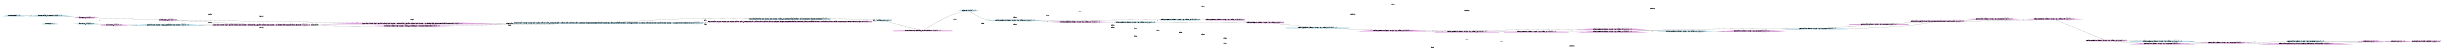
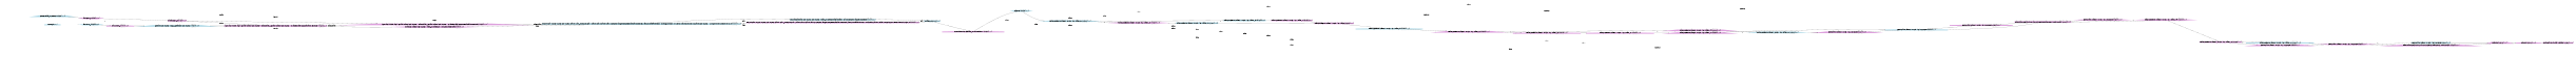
  digraph {
    rankdir=LR
    node [fillcolor=plum shape=cylinder style=filled]
    edge [arrowhead=tee style=bold]
    n1 [fillcolor=lightblue label="testHarness.open()@@@14@@@['1', '1', '1']" shape=hexagon]
    n2 [label="testHarness.close()@@@32@@@['1', '1', '1']" shape=trapezium]
    n3 [fillcolor=lightblue label="testHarness.processElement(new StreamRecord<>(new Tuple2<>(\"key2\",1),initialTime + 3000))@@@15@@@['1', '1', '1']" shape=hexagon]
    n4 [label="testHarness.processElement(new StreamRecord<>(new Tuple2<>(\"key1\",1),initialTime + 10999))@@@27@@@['1', '1', '1']" shape=hexagon]
    n5 [label="testHarness.close()@@@32@@@['1', '1', '0']" shape=house]
    n6 [fillcolor=lightblue label="testHarness.processElement(new StreamRecord<>(new Tuple2<>(\"key2\",1),initialTime + 3999))@@@16@@@['0', '0', '1']"]
    n7 [label="testHarness.processElement(new StreamRecord<>(new Tuple2<>(\"key2\",1),initialTime + 1000))@@@15@@@['1', '1', '0']" shape=hexagon]
    n8 [label="testHarness.processElement(new StreamRecord<>(new Tuple2<>(\"key2\",1),initialTime + 1000))@@@28@@@['1', '1', '1']"]
    n9 [fillcolor=lightblue label="testHarness.processElement(new StreamRecord<>(new Tuple2<>(\"key2\",1),initialTime + 1000))@@@22@@@['0', '0', '1']" shape=hexagon]
    n10 [label="expectedOutput.add(new StreamRecord<>(new Tuple2<>(\"key2\",2),Long.MAX_VALUE))@@@23@@@['0', '0', '1']" shape=trapezium]
    n11 [fillcolor=lightblue label="expectedOutput.add(new StreamRecord<>(new Tuple2<>(\"key2\",4),Long.MAX_VALUE))@@@24@@@['1', '1', '1']" shape=house]
    n12 [label="testHarness.processElement(new StreamRecord<>(new Tuple2<>(\"key1\",1),initialTime))@@@18@@@['1', '1', '1']"]
    n13 [fillcolor=lightblue label="testHarness.processElement(new StreamRecord<>(new Tuple2<>(\"key1\",1),initialTime + 999))@@@19@@@['1', '1', '1']" shape=house]
    n14 [label="testHarness.processElement(new StreamRecord<>(new Tuple2<>(\"key2\",1),initialTime + 1998))@@@20@@@['1', '1', '1']" shape=trapezium]
    n15 [fillcolor=lightblue label="OneInputStreamOperatorTestHarness<Tuple2<String,Integer>,Tuple2<String,Integer>> testHarness = new KeyedOneInputStreamOperatorTestHarness<>(operator,new TupleKeySelector(),BasicTypeInfo.STRING_TYPE_INFO)@@@11@@@['0', '0', '1']"]
    n16 [fillcolor=lightblue label="long initialTime = 0L@@@12@@@['1', '1', '1']"]
    n17 [label="testHarness.processElement(new StreamRecord<>(new Tuple2<>(\"key2\",1),initialTime + 1999))@@@21@@@['0', '0', '1']" shape=trapezium]
    n18 [label="testHarness.processElement(new StreamRecord<>(new Tuple2<>(\"key1\",1),initialTime + 20))@@@17@@@['0', '0', '1']"]
    n19 [label="ConcurrentLinkedQueue<Object> expectedOutput = new ConcurrentLinkedQueue<>()@@@13@@@['1', '1', '1']" shape=house]
    n20 [fillcolor=lightblue label="testHarness.processElement(new StreamRecord<>(new Tuple2<>(\"key2\",1),initialTime + 4000))@@@16@@@['1', '1', '0']"]
    n21 [label="Assert.assertEquals(\"Close was not called.\",1,closeCalled.get())@@@33@@@['1', '1', '0']"]
    n22 [label="testHarness.processElement(new StreamRecord<>(new Tuple2<>(\"key2\",1),initialTime + 1001))@@@22@@@['1', '1', '0']" shape=trapezium]
    n23 [label="expectedOutput.add(new StreamRecord<>(new Tuple2<>(\"key1\",2),Long.MAX_VALUE))@@@25@@@['0', '0', '1']" shape=house]
    n24 [label="TestHarnessUtil.assertOutputEqualsSorted(\"Output was not correct.\",expectedOutput,testHarness.getOutput(),new ResultSortComparator())@@@26@@@['1', '1', '1']"]
    n25 [fillcolor=lightblue label="testHarness.processElement(new StreamRecord<>(new Tuple2<>(\"key2\",1),initialTime + 1002))@@@28@@@['1', '1', '0']" shape=house]
    n26 [label="expectedOutput.add(new StreamRecord<>(new Tuple2<>(\"key2\",4),Long.MAX_VALUE))@@@30@@@['1', '1', '1']" shape=hexagon]
    n27 [label="expectedOutput.add(new StreamRecord<>(new Tuple2<>(\"key1\",4),Long.MAX_VALUE))@@@29@@@['0', '0', '1']" shape=trapezium]
    n28 [label="TestHarnessUtil.assertOutputEqualsSorted(\"Output was not correct.\",expectedOutput,testHarness.getOutput(),new ResultSortComparator())@@@31@@@['0', '0', '1']" shape=trapezium]
    n29 [fillcolor=lightblue label="expectedOutput.add(new StreamRecord<>(new Tuple2<>(\"key2\",5),Long.MAX_VALUE))@@@30@@@['1', '1', '0']"]
    n30 [label="final int windowSlide = 2@@@4@@@['0', '0', '1']" shape=house]
    n31 [fillcolor=lightblue label="TypeInformation<Tuple2<String,Integer>> inputType = TypeInfoParser.parse(\"Tuple2<String, Integer>\")@@@5@@@['0', '0', '1']" shape=trapezium]
    n32 [fillcolor=lightblue label="EvictingWindowOperator<String,Tuple2<String,Integer>,Tuple2<String,Integer>,GlobalWindow> operator = new EvictingWindowOperator<>(GlobalWindows.create(),new GlobalWindow.Serializer(),new TupleKeySelector(),BasicTypeInfo.STRING_TYPE_INFO.createSerializer(new ExecutionConfig()),stateDesc,new InternalIterableWindowFunction<>(new ReduceApplyWindowFunction<>(new SumReducer(),new PassThroughWindowFunction<String,GlobalWindow,Tuple2<String,Integer>>())),CountTrigger.of(windowSlide),CountEvictor.of(windowSize),0,null)@@@10@@@['1', '1', '1']"]
    n33 [label="@SuppressWarnings({\"unchecked\",\"rawtypes\"}) TypeSerializer<StreamRecord<Tuple2<String,Integer>>> streamRecordSerializer = (TypeSerializer<StreamRecord<Tuple2<String,Integer>>>)new StreamElementSerializer(inputType.createSerializer(new ExecutionConfig()))@@@6@@@['1', '0', '1']"]
    n34 [label="EvictingWindowOperator<String,Tuple2<String,Integer>,Tuple2<String,Integer>,GlobalWindow> operator = new EvictingWindowOperator<>(GlobalWindows.create(),new GlobalWindow.Serializer(),new TupleKeySelector(),BasicTypeInfo.STRING_TYPE_INFO.createSerializer(new ExecutionConfig()),stateDesc,new InternalIterableWindowFunction<>(new RichSumReducer<GlobalWindow>(closeCalled)),CountTrigger.of(triggerCount),TimeEvictor.of(Time.seconds(2),evictAfter),0,null)@@@10@@@['1', '1', '0']"]
    n35 [fillcolor=lightblue label="testCountTrigger['0', '0', '1']" shape=house]
    n36 [fillcolor=lightblue label="final int windowSize = 4@@@3@@@['0', '0', '1']" shape=hexagon]
    n37 [label="expectedOutput.add(new StreamRecord<>(new Tuple2<>(\"key2\",3),Long.MAX_VALUE))@@@25@@@['1', '1', '0']" shape=hexagon]
    n38 [label="testHarness.processElement(new StreamRecord<>(new Tuple2<>(\"key2\",1),initialTime + 2001))@@@21@@@['1', '1', '0']" shape=house]
    n39 [label="testHarness.processElement(new StreamRecord<>(new Tuple2<>(\"key2\",1),initialTime + 3500))@@@20@@@['1', '1', '0']" shape=house]
    n40 [label="final int triggerCount = 2@@@4@@@['1', '1', '0']" shape=hexagon]
    n41 [label="final boolean evictAfter = true@@@5@@@['1', '1', '0']"]
    n42 [label="@SuppressWarnings({\"unchecked\",\"rawtypes\"}) TypeSerializer<StreamRecord<Tuple2<String,Integer>>> streamRecordSerializer = (TypeSerializer<StreamRecord<Tuple2<String,Integer>>>)new StreamElementSerializer(STRING_INT_TUPLE.createSerializer(new ExecutionConfig()))@@@6@@@['1', '1', '0']" shape=trapezium]
    n43 [label="ListStateDescriptor<StreamRecord<Tuple2<String,Integer>>> stateDesc = new ListStateDescriptor<>(\"window-contents\",streamRecordSerializer)@@@9@@@['0', '0', '1']" shape=hexagon]
-   n44 [fillcolor=lightblue label="testTimeEvictorEvictAfter['0', '1', '0']" shape=trapezium]
    n45 [fillcolor=lightblue label="AtomicInteger closeCalled = new AtomicInteger(0)@@@3@@@['1', '1', '0']" shape=trapezium]
    n1 -> n2 [arrowhead=diamond label=expectedOutput style=solid]
    n1 -> n3 [arrowhead=diamond]
    n1 -> n4 [label=expectedOutput style=solid]
    n2 -> n5 [arrowhead=diamond]
    n3 -> n6
    n3 -> n7 [arrowhead=diamond]
    n4 -> n8 [arrowhead=odot]
    n5 -> n21 [arrowhead=odot]
    n6 -> n18 [arrowhead=diamond]
    n7 -> n3 [arrowhead=diamond label=0 style=dashed]
    n7 -> n20 [arrowhead=diamond]
    n8 -> n25 [arrowhead=odot]
    n8 -> n27
    n9 -> n10 [arrowhead=diamond]
    n10 -> n11
    n11 -> n23
    n11 -> n24 [arrowhead=odot]
    n12 -> n13 [arrowhead=diamond]
    n13 -> n14
    n14 -> n17 [arrowhead=odot]
    n14 -> n39
    n15 -> n16
    n16 -> n3 [label=initialTime style=solid]
    n16 -> n4 [label=initialTime style=solid]
    n16 -> n6 [arrowhead=odot label=initialTime style=solid]
    n16 -> n8 [arrowhead=diamond label=initialTime style=solid]
    n16 -> n9 [arrowhead=diamond label=initialTime style=solid]
    n16 -> n12 [arrowhead=odot label=initialTime style=solid]
    n16 -> n13 [label=initialTime style=solid]
    n16 -> n14 [arrowhead=diamond label=initialTime style=solid]
    n16 -> n17 [label=initialTime style=solid]
    n16 -> n18 [label=initialTime style=solid]
    n16 -> n19 [arrowhead=diamond]
    n17 -> n9 [arrowhead=diamond]
    n18 -> n12 [arrowhead=odot]
    n19 -> n1
    n19 -> n7 [arrowhead=odot label=initialTime style=solid]
    n19 -> n8 [label=initialTime style=solid]
    n19 -> n12 [arrowhead=diamond label=initialTime style=solid]
    n19 -> n13 [arrowhead=diamond label=initialTime style=solid]
    n19 -> n14 [arrowhead=diamond label=initialTime style=solid]
    n19 -> n20 [arrowhead=odot label=initialTime style=solid]
    n19 -> n22 [arrowhead=diamond label=initialTime style=solid]
    n19 -> n24 [arrowhead=diamond label=expectedOutput style=solid]
    n19 -> n25 [label=initialTime style=solid]
    n19 -> n28 [arrowhead=odot label=expectedOutput style=solid]
    n19 -> n38 [label=initialTime style=solid]
    n19 -> n39 [label=initialTime style=solid]
    n20 -> n6 [arrowhead=diamond label=0 style=dashed]
    n20 -> n12 [arrowhead=diamond]
    n22 -> n9 [arrowhead=diamond label=0 style=dashed]
    n22 -> n11
    n23 -> n24
    n24 -> n4 [arrowhead=diamond]
    n24 -> n37
    n25 -> n8 [label=0 style=dashed]
    n25 -> n26 [arrowhead=diamond]
    n26 -> n28 [arrowhead=odot]
    n26 -> n29 [arrowhead=diamond]
    n27 -> n26 [arrowhead=odot]
    n28 -> n2
    n29 -> n2
    n29 -> n26 [label=0 style=dashed]
    n30 -> n31
    n30 -> n32 [arrowhead=odot label=windowSlide style=solid]
    n31 -> n33 [arrowhead=diamond]
    n32 -> n15
    n32 -> n15 [arrowhead=odot label=operator style=solid]
    n32 -> n34 [arrowhead=diamond label=stateDesc style=solid]
    n32 -> n34 [arrowhead=odot]
    n33 -> n42 [arrowhead=odot]
    n33 -> n43 [arrowhead=odot]
    n33 -> n43 [label=streamRecordSerializer style=solid]
    n34 -> n16 [arrowhead=odot]
    n34 -> n16 [label=operator style=solid]
    n34 -> n32 [label=0 style=dashed]
    n35 -> n36 [arrowhead=diamond style=dashed]
    n36 -> n30
    n36 -> n32 [arrowhead=odot label=windowSize style=solid]
    n37 -> n4 [arrowhead=diamond]
    n38 -> n17 [arrowhead=diamond label=0 style=dashed]
    n38 -> n22
    n39 -> n14 [label=0 style=dashed]
    n39 -> n38
    n40 -> n30 [arrowhead=diamond label=0 style=dashed]
    n40 -> n34 [label=triggerCount style=solid]
    n40 -> n41 [arrowhead=odot]
    n41 -> n33 [arrowhead=diamond]
    n41 -> n34 [arrowhead=odot label=evictAfter style=solid]
    n41 -> n42 [arrowhead=diamond]
    n42 -> n32 [arrowhead=diamond label=streamRecordSerializer style=solid]
    n42 -> n32
    n43 -> n32 [arrowhead=odot]
    n43 -> n32 [label=stateDesc style=solid]
-   n44 -> n45
    n45 -> n34 [label=closeCalled style=solid]
    n45 -> n40 [arrowhead=odot]
  }
